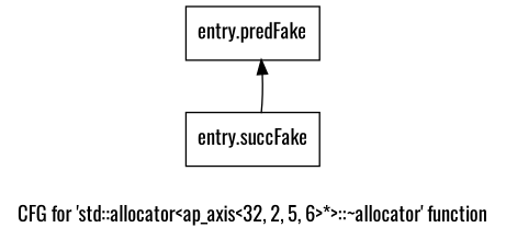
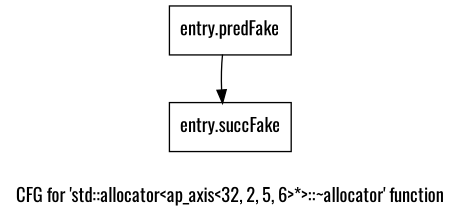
  digraph {
    label="CFG for 'std::allocator\<ap_axis\<32, 2, 5, 6\>*\>::~allocator' function"
    fontname=Oswald
    node [shape=record fontname=Oswald]
    n1 [label="{entry.predFake}"]
    n2 [filename="/proj/xbuilds/2019.2_0801_1/installs/lin64/Vivado/HEAD/tps/lnx64/gcc-6.2.0/lib/gcc/x86_64-pc-linux-gnu/6.2.0/../../../../include/c++/6.2.0/bits/allocator.h" label="{entry.succFake}" linenumber=126]
-   n2 -> n1 [filename="/proj/xbuilds/2019.2_0801_1/installs/lin64/Vivado/HEAD/tps/lnx64/gcc-6.2.0/lib/gcc/x86_64-pc-linux-gnu/6.2.0/../../../../include/c++/6.2.0/bits/allocator.h" fontname=Oswald]
+   n1 -> n2 [filename="/proj/xbuilds/2019.2_0801_1/installs/lin64/Vivado/HEAD/tps/lnx64/gcc-6.2.0/lib/gcc/x86_64-pc-linux-gnu/6.2.0/../../../../include/c++/6.2.0/bits/allocator.h" fontname=Oswald]
  }
